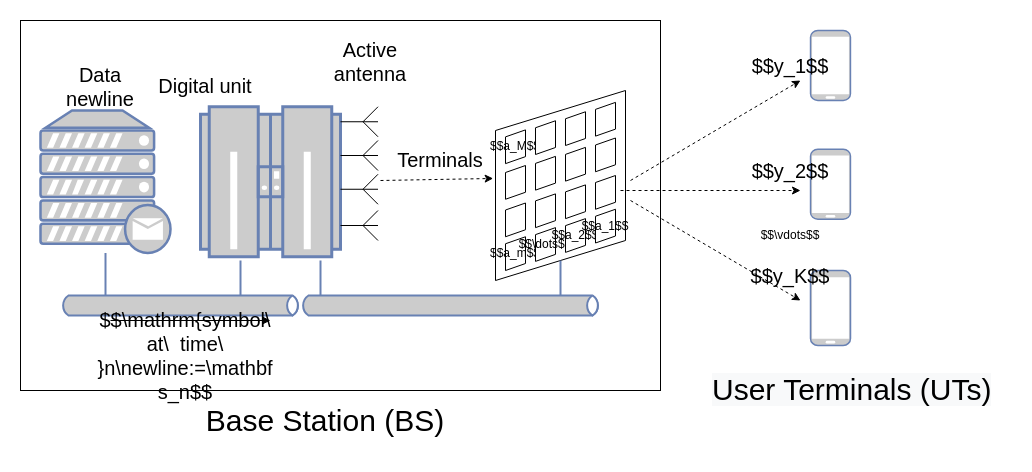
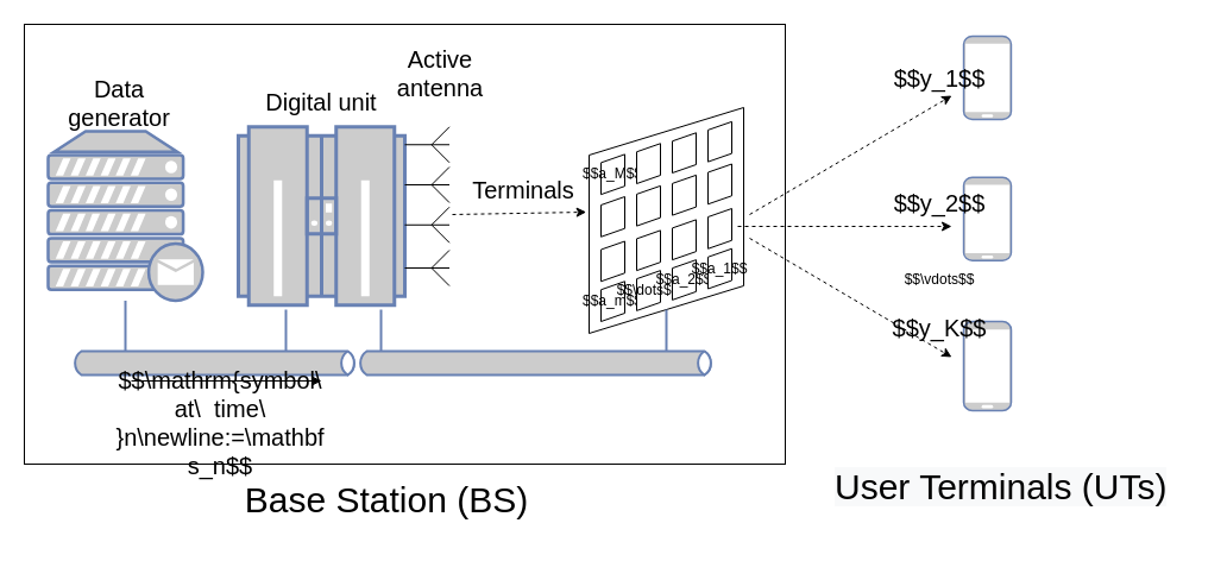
  <mxCell id="0" />
  <mxCell id="1" parent="0" />
  <mxCell id="2" value="" style="rounded=0;whiteSpace=wrap;html=1;" parent="1" vertex="1"><mxGeometry x="20" y="20" width="640" height="370" as="geometry" /></mxCell>
  <mxCell id="3" value="" style="fontColor=#0066CC;verticalAlign=top;verticalLabelPosition=bottom;labelPosition=center;align=center;html=1;outlineConnect=0;fillColor=#CCCCCC;strokeColor=#6881B3;gradientColor=none;gradientDirection=north;strokeWidth=2;shape=mxgraph.networks.mail_server;" parent="1" vertex="1"><mxGeometry x="40" y="110" width="130" height="142.5" as="geometry" /></mxCell>
  <mxCell id="4" value="" style="fontColor=#0066CC;verticalAlign=top;verticalLabelPosition=bottom;labelPosition=center;align=center;html=1;outlineConnect=0;fillColor=#CCCCCC;strokeColor=#6881B3;gradientColor=none;gradientDirection=north;strokeWidth=2;shape=mxgraph.networks.mainframe;" parent="1" vertex="1"><mxGeometry x="200" y="106.25" width="140" height="150" as="geometry" /></mxCell>
  <mxCell id="5" value="" style="shape=parallelogram;perimeter=parallelogramPerimeter;whiteSpace=wrap;html=1;fixedSize=1;size=40;direction=north;flipV=1;" parent="1" vertex="1"><mxGeometry x="495" y="90" width="130" height="190" as="geometry" /></mxCell>
  <mxCell id="6" value="$$a_M$$" style="shape=parallelogram;perimeter=parallelogramPerimeter;whiteSpace=wrap;html=1;fixedSize=1;size=7;direction=north;flipV=1;rotation=0;" parent="1" vertex="1"><mxGeometry x="505" y="129.38" width="20" height="33.75" as="geometry" /></mxCell>
  <mxCell id="7" value="" style="html=1;fillColor=#CCCCCC;strokeColor=#6881B3;gradientColor=none;gradientDirection=north;strokeWidth=2;shape=mxgraph.networks.bus;gradientColor=none;gradientDirection=north;fontColor=#ffffff;perimeter=backbonePerimeter;backboneSize=20;" parent="1" vertex="1"><mxGeometry x="60" y="290" width="240" height="30" as="geometry" /></mxCell>
  <mxCell id="8" value="" style="strokeColor=#6881B3;edgeStyle=none;rounded=0;endArrow=none;html=1;strokeWidth=2;" parent="1" source="3" target="7" edge="1"><mxGeometry relative="1" as="geometry"><mxPoint x="280" y="258.75" as="sourcePoint" /></mxGeometry></mxCell>
  <mxCell id="9" value="" style="strokeColor=#6881B3;edgeStyle=none;rounded=0;endArrow=none;html=1;strokeWidth=2;" parent="1" target="7" edge="1"><mxGeometry relative="1" as="geometry"><mxPoint x="240" y="260" as="sourcePoint" /></mxGeometry></mxCell>
- <mxCell id="10" value="&lt;font style=&quot;font-size: 20px&quot;&gt;Data newline&lt;/font&gt;" style="text;html=1;strokeColor=none;fillColor=none;align=center;verticalAlign=middle;whiteSpace=wrap;rounded=0;" parent="1" vertex="1"><mxGeometry x="60" y="65" width="80" height="41.25" as="geometry" /></mxCell>
- <mxCell id="11" value="&lt;font style=&quot;font-size: 20px&quot;&gt;Digital unit&lt;/font&gt;" style="text;html=1;strokeColor=none;fillColor=none;align=center;verticalAlign=middle;whiteSpace=wrap;rounded=0;" parent="1" vertex="1"><mxGeometry x="155" y="70.63" width="100" height="29.37" as="geometry" /></mxCell>
+ <mxCell id="10" value="&lt;font style=&quot;font-size: 20px&quot;&gt;Data generator&lt;/font&gt;" style="text;html=1;strokeColor=none;fillColor=none;align=center;verticalAlign=middle;whiteSpace=wrap;rounded=0;" parent="1" vertex="1"><mxGeometry x="60" y="65" width="80" height="41.25" as="geometry" /></mxCell>
+ <mxCell id="11" value="&lt;font style=&quot;font-size: 20px&quot;&gt;Digital unit&lt;/font&gt;" style="text;html=1;strokeColor=none;fillColor=none;align=center;verticalAlign=middle;whiteSpace=wrap;rounded=0;" parent="1" vertex="1"><mxGeometry x="220" y="70.63" width="100" height="29.37" as="geometry" /></mxCell>
  <mxCell id="12" value="" style="fontColor=#0066CC;verticalAlign=top;verticalLabelPosition=bottom;labelPosition=center;align=center;html=1;outlineConnect=0;fillColor=#CCCCCC;strokeColor=#6881B3;gradientColor=none;gradientDirection=north;strokeWidth=2;shape=mxgraph.networks.mobile;" parent="1" vertex="1"><mxGeometry x="810" y="30" width="40" height="70" as="geometry" /></mxCell>
  <mxCell id="13" value="" style="fontColor=#0066CC;verticalAlign=top;verticalLabelPosition=bottom;labelPosition=center;align=center;html=1;outlineConnect=0;fillColor=#CCCCCC;strokeColor=#6881B3;gradientColor=none;gradientDirection=north;strokeWidth=2;shape=mxgraph.networks.mobile;" parent="1" vertex="1"><mxGeometry x="810" y="148.75" width="40" height="70" as="geometry" /></mxCell>
  <mxCell id="14" value="" style="fontColor=#0066CC;verticalAlign=top;verticalLabelPosition=bottom;labelPosition=center;align=center;html=1;outlineConnect=0;fillColor=#CCCCCC;strokeColor=#6881B3;gradientColor=none;gradientDirection=north;strokeWidth=2;shape=mxgraph.networks.mobile;" parent="1" vertex="1"><mxGeometry x="810" y="270" width="40" height="75" as="geometry" /></mxCell>
  <mxCell id="15" value="" style="endArrow=classic;html=1;rounded=0;" parent="1" edge="1"><mxGeometry width="50" height="50" relative="1" as="geometry"><mxPoint x="110" y="320" as="sourcePoint" /><mxPoint x="270" y="320" as="targetPoint" /></mxGeometry></mxCell>
  <mxCell id="16" value="&lt;font style=&quot;font-size: 20px&quot;&gt;$$\mathrm{symbol\ at\&amp;nbsp; time\ }n\newline:=\mathbf s_n$$&lt;/font&gt;" style="text;html=1;strokeColor=none;fillColor=none;align=center;verticalAlign=middle;whiteSpace=wrap;rounded=0;" parent="1" vertex="1"><mxGeometry x="130" y="325" width="110" height="60" as="geometry" /></mxCell>
  <mxCell id="17" value="" style="verticalLabelPosition=bottom;shadow=0;dashed=0;align=center;html=1;verticalAlign=top;shape=mxgraph.electrical.radio.aerial_-_antenna_1;aspect=fixed;direction=south;" parent="1" vertex="1"><mxGeometry x="340" y="106.25" width="37.5" height="30" as="geometry" /></mxCell>
  <mxCell id="18" value="" style="verticalLabelPosition=bottom;shadow=0;dashed=0;align=center;html=1;verticalAlign=top;shape=mxgraph.electrical.radio.aerial_-_antenna_1;aspect=fixed;direction=south;" parent="1" vertex="1"><mxGeometry x="340" y="140" width="37.5" height="30" as="geometry" /></mxCell>
  <mxCell id="19" value="" style="verticalLabelPosition=bottom;shadow=0;dashed=0;align=center;html=1;verticalAlign=top;shape=mxgraph.electrical.radio.aerial_-_antenna_1;aspect=fixed;direction=south;" parent="1" vertex="1"><mxGeometry x="340" y="173.75" width="37.5" height="30" as="geometry" /></mxCell>
  <mxCell id="20" value="" style="verticalLabelPosition=bottom;shadow=0;dashed=0;align=center;html=1;verticalAlign=top;shape=mxgraph.electrical.radio.aerial_-_antenna_1;aspect=fixed;direction=south;" parent="1" vertex="1"><mxGeometry x="340" y="210" width="37.5" height="30" as="geometry" /></mxCell>
  <mxCell id="21" value="" style="html=1;fillColor=#CCCCCC;strokeColor=#6881B3;gradientColor=none;gradientDirection=north;strokeWidth=2;shape=mxgraph.networks.bus;gradientColor=none;gradientDirection=north;fontColor=#ffffff;perimeter=backbonePerimeter;backboneSize=20;" parent="1" vertex="1"><mxGeometry x="300" y="300" width="300" height="10" as="geometry" /></mxCell>
  <mxCell id="22" value="" style="strokeColor=#6881B3;edgeStyle=none;rounded=0;endArrow=none;html=1;strokeWidth=2;" parent="1" target="21" edge="1"><mxGeometry relative="1" as="geometry"><mxPoint x="320" y="260" as="sourcePoint" /><Array as="points" /></mxGeometry></mxCell>
  <mxCell id="23" value="" style="strokeColor=#6881B3;edgeStyle=none;rounded=0;endArrow=none;html=1;strokeWidth=2;exitX=0;exitY=0.5;exitDx=0;exitDy=0;" parent="1" source="5" target="21" edge="1"><mxGeometry relative="1" as="geometry"><mxPoint x="520" y="250" as="sourcePoint" /><Array as="points"><mxPoint x="560" y="290" /></Array></mxGeometry></mxCell>
  <mxCell id="24" value="" style="endArrow=classic;html=1;rounded=0;dashed=1;entryX=0.463;entryY=-0.018;entryDx=0;entryDy=0;entryPerimeter=0;" parent="1" target="5" edge="1"><mxGeometry width="50" height="50" relative="1" as="geometry"><mxPoint x="380" y="180" as="sourcePoint" /><mxPoint x="500" y="180" as="targetPoint" /></mxGeometry></mxCell>
  <mxCell id="25" value="&lt;font style=&quot;font-size: 20px&quot;&gt;Terminals&lt;/font&gt;" style="text;html=1;strokeColor=none;fillColor=none;align=center;verticalAlign=middle;whiteSpace=wrap;rounded=0;" parent="1" vertex="1"><mxGeometry x="410" y="143.75" width="60" height="30" as="geometry" /></mxCell>
  <mxCell id="26" value="" style="endArrow=classic;html=1;rounded=0;dashed=1;" parent="1" edge="1"><mxGeometry width="50" height="50" relative="1" as="geometry"><mxPoint x="620" y="190" as="sourcePoint" /><mxPoint x="800" y="190" as="targetPoint" /></mxGeometry></mxCell>
  <mxCell id="27" value="" style="endArrow=classic;html=1;rounded=0;dashed=1;" parent="1" edge="1"><mxGeometry width="50" height="50" relative="1" as="geometry"><mxPoint x="630" y="200" as="sourcePoint" /><mxPoint x="800" y="300" as="targetPoint" /></mxGeometry></mxCell>
  <mxCell id="28" value="" style="endArrow=classic;html=1;rounded=0;dashed=1;" parent="1" edge="1"><mxGeometry width="50" height="50" relative="1" as="geometry"><mxPoint x="630" y="180" as="sourcePoint" /><mxPoint x="800" y="80" as="targetPoint" /></mxGeometry></mxCell>
  <mxCell id="29" value="&lt;font style=&quot;font-size: 20px&quot;&gt;$$y_1$$&lt;/font&gt;" style="text;html=1;strokeColor=none;fillColor=none;align=center;verticalAlign=middle;whiteSpace=wrap;rounded=0;" parent="1" vertex="1"><mxGeometry x="760" y="50" width="60" height="30" as="geometry" /></mxCell>
  <mxCell id="30" value="&lt;font style=&quot;font-size: 20px&quot;&gt;$$y_2$$&lt;/font&gt;" style="text;html=1;strokeColor=none;fillColor=none;align=center;verticalAlign=middle;whiteSpace=wrap;rounded=0;" parent="1" vertex="1"><mxGeometry x="760" y="155" width="60" height="30" as="geometry" /></mxCell>
  <mxCell id="31" value="&lt;font style=&quot;font-size: 20px&quot;&gt;$$y_K$$&lt;/font&gt;" style="text;html=1;strokeColor=none;fillColor=none;align=center;verticalAlign=middle;whiteSpace=wrap;rounded=0;" parent="1" vertex="1"><mxGeometry x="760" y="260" width="60" height="30" as="geometry" /></mxCell>
  <mxCell id="32" value="&lt;font style=&quot;font-size: 30px&quot;&gt;Base Station (BS)&lt;/font&gt;" style="text;html=1;strokeColor=none;fillColor=none;align=center;verticalAlign=middle;whiteSpace=wrap;rounded=0;" parent="1" vertex="1"><mxGeometry x="180" y="390" width="290" height="60" as="geometry" /></mxCell>
- <mxCell id="33" value="&lt;span style=&quot;color: rgb(0 , 0 , 0) ; font-family: &amp;#34;helvetica&amp;#34; ; font-size: 30px ; font-style: normal ; font-weight: 400 ; letter-spacing: normal ; text-align: center ; text-indent: 0px ; text-transform: none ; word-spacing: 0px ; background-color: rgb(248 , 249 , 250) ; display: inline ; float: none&quot;&gt;User Terminals (UTs)&lt;/span&gt;" style="text;whiteSpace=wrap;html=1;fontSize=30;" parent="1" vertex="1"><mxGeometry x="710" y="365" width="310" height="60" as="geometry" /></mxCell>
+ <mxCell id="33" value="&lt;span style=&quot;color: rgb(0 , 0 , 0) ; font-family: &amp;#34;helvetica&amp;#34; ; font-size: 30px ; font-style: normal ; font-weight: 400 ; letter-spacing: normal ; text-align: center ; text-indent: 0px ; text-transform: none ; word-spacing: 0px ; background-color: rgb(248 , 249 , 250) ; display: inline ; float: none&quot;&gt;User Terminals (UTs)&lt;/span&gt;" style="text;whiteSpace=wrap;html=1;fontSize=30;" parent="1" vertex="1"><mxGeometry x="700" y="385" width="310" height="60" as="geometry" /></mxCell>
  <mxCell id="34" value="Active antenna" style="text;html=1;strokeColor=none;fillColor=none;align=center;verticalAlign=middle;whiteSpace=wrap;rounded=0;fontSize=20;" parent="1" vertex="1"><mxGeometry x="340" y="45.63" width="60" height="30" as="geometry" /></mxCell>
  <mxCell id="35" value="" style="shape=parallelogram;perimeter=parallelogramPerimeter;whiteSpace=wrap;html=1;fixedSize=1;size=7;direction=north;flipV=1;rotation=0;" parent="1" vertex="1"><mxGeometry x="535" y="120.25" width="20" height="33.75" as="geometry" /></mxCell>
  <mxCell id="36" value="" style="shape=parallelogram;perimeter=parallelogramPerimeter;whiteSpace=wrap;html=1;fixedSize=1;size=7;direction=north;flipV=1;rotation=0;" parent="1" vertex="1"><mxGeometry x="565" y="111.25" width="20" height="33.75" as="geometry" /></mxCell>
  <mxCell id="37" value="" style="shape=parallelogram;perimeter=parallelogramPerimeter;whiteSpace=wrap;html=1;fixedSize=1;size=7;direction=north;flipV=1;rotation=0;" parent="1" vertex="1"><mxGeometry x="595" y="101.88" width="20" height="33.75" as="geometry" /></mxCell>
  <mxCell id="38" value="" style="shape=parallelogram;perimeter=parallelogramPerimeter;whiteSpace=wrap;html=1;fixedSize=1;size=7;direction=north;flipV=1;rotation=0;" parent="1" vertex="1"><mxGeometry x="505" y="165" width="20" height="33.75" as="geometry" /></mxCell>
  <mxCell id="39" value="" style="shape=parallelogram;perimeter=parallelogramPerimeter;whiteSpace=wrap;html=1;fixedSize=1;size=7;direction=north;flipV=1;rotation=0;" parent="1" vertex="1"><mxGeometry x="535" y="155.87" width="20" height="33.75" as="geometry" /></mxCell>
  <mxCell id="40" value="" style="shape=parallelogram;perimeter=parallelogramPerimeter;whiteSpace=wrap;html=1;fixedSize=1;size=7;direction=north;flipV=1;rotation=0;" parent="1" vertex="1"><mxGeometry x="565" y="146.87" width="20" height="33.75" as="geometry" /></mxCell>
  <mxCell id="41" value="" style="shape=parallelogram;perimeter=parallelogramPerimeter;whiteSpace=wrap;html=1;fixedSize=1;size=7;direction=north;flipV=1;rotation=0;" parent="1" vertex="1"><mxGeometry x="595" y="137.5" width="20" height="33.75" as="geometry" /></mxCell>
  <mxCell id="42" value="" style="shape=parallelogram;perimeter=parallelogramPerimeter;whiteSpace=wrap;html=1;fixedSize=1;size=7;direction=north;flipV=1;rotation=0;" parent="1" vertex="1"><mxGeometry x="505" y="202.5" width="20" height="33.75" as="geometry" /></mxCell>
  <mxCell id="43" value="" style="shape=parallelogram;perimeter=parallelogramPerimeter;whiteSpace=wrap;html=1;fixedSize=1;size=7;direction=north;flipV=1;rotation=0;" parent="1" vertex="1"><mxGeometry x="535" y="193.37" width="20" height="33.75" as="geometry" /></mxCell>
  <mxCell id="44" value="" style="shape=parallelogram;perimeter=parallelogramPerimeter;whiteSpace=wrap;html=1;fixedSize=1;size=7;direction=north;flipV=1;rotation=0;" parent="1" vertex="1"><mxGeometry x="565" y="184.37" width="20" height="33.75" as="geometry" /></mxCell>
  <mxCell id="45" value="" style="shape=parallelogram;perimeter=parallelogramPerimeter;whiteSpace=wrap;html=1;fixedSize=1;size=7;direction=north;flipV=1;rotation=0;" parent="1" vertex="1"><mxGeometry x="595" y="175" width="20" height="33.75" as="geometry" /></mxCell>
  <mxCell id="46" value="$$a_m$$" style="shape=parallelogram;perimeter=parallelogramPerimeter;whiteSpace=wrap;html=1;fixedSize=1;size=7;direction=north;flipV=1;rotation=0;" parent="1" vertex="1"><mxGeometry x="505" y="236.25" width="20" height="33.75" as="geometry" /></mxCell>
  <mxCell id="47" value="$$\dots$$" style="shape=parallelogram;perimeter=parallelogramPerimeter;whiteSpace=wrap;html=1;fixedSize=1;size=7;direction=north;flipV=1;rotation=0;" parent="1" vertex="1"><mxGeometry x="535" y="227.12" width="20" height="33.75" as="geometry" /></mxCell>
  <mxCell id="48" value="$$a_2$$" style="shape=parallelogram;perimeter=parallelogramPerimeter;whiteSpace=wrap;html=1;fixedSize=1;size=7;direction=north;flipV=1;rotation=0;" parent="1" vertex="1"><mxGeometry x="565" y="218.12" width="20" height="33.75" as="geometry" /></mxCell>
  <mxCell id="49" value="$$a_1$$" style="shape=parallelogram;perimeter=parallelogramPerimeter;whiteSpace=wrap;html=1;fixedSize=1;size=7;direction=north;flipV=1;rotation=0;" parent="1" vertex="1"><mxGeometry x="595" y="208.75" width="20" height="33.75" as="geometry" /></mxCell>
  <mxCell id="50" value="$$\vdots$$" style="text;html=1;strokeColor=none;fillColor=none;align=center;verticalAlign=middle;whiteSpace=wrap;rounded=0;" parent="1" vertex="1"><mxGeometry x="760" y="219.99" width="60" height="30" as="geometry" /></mxCell>
